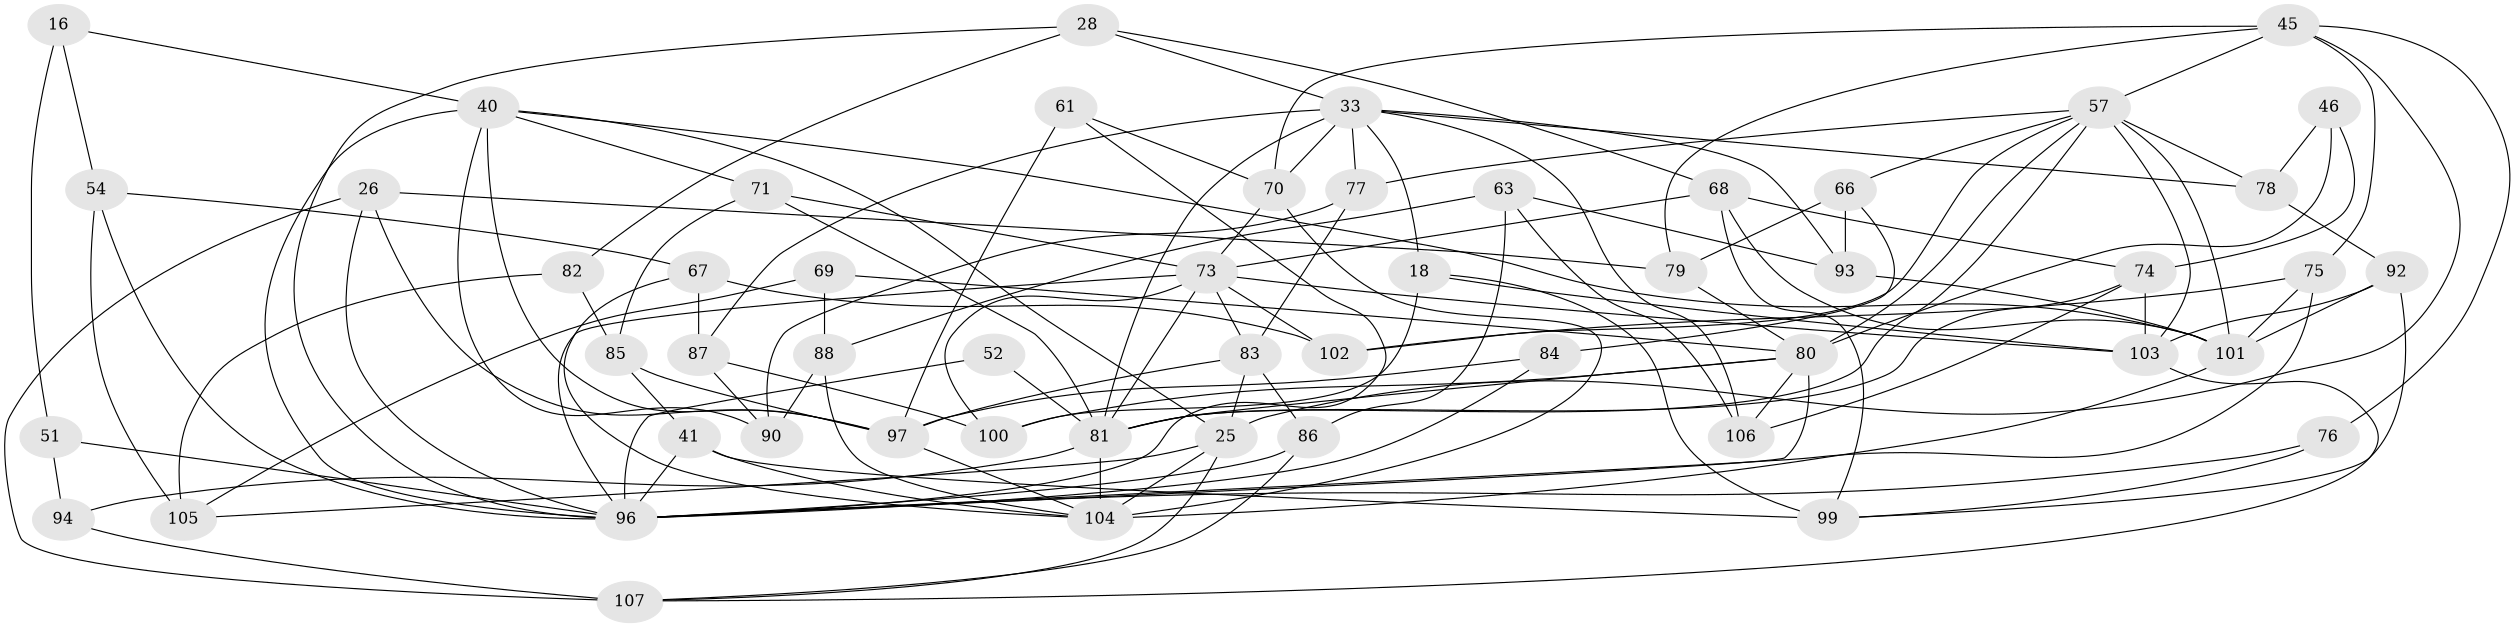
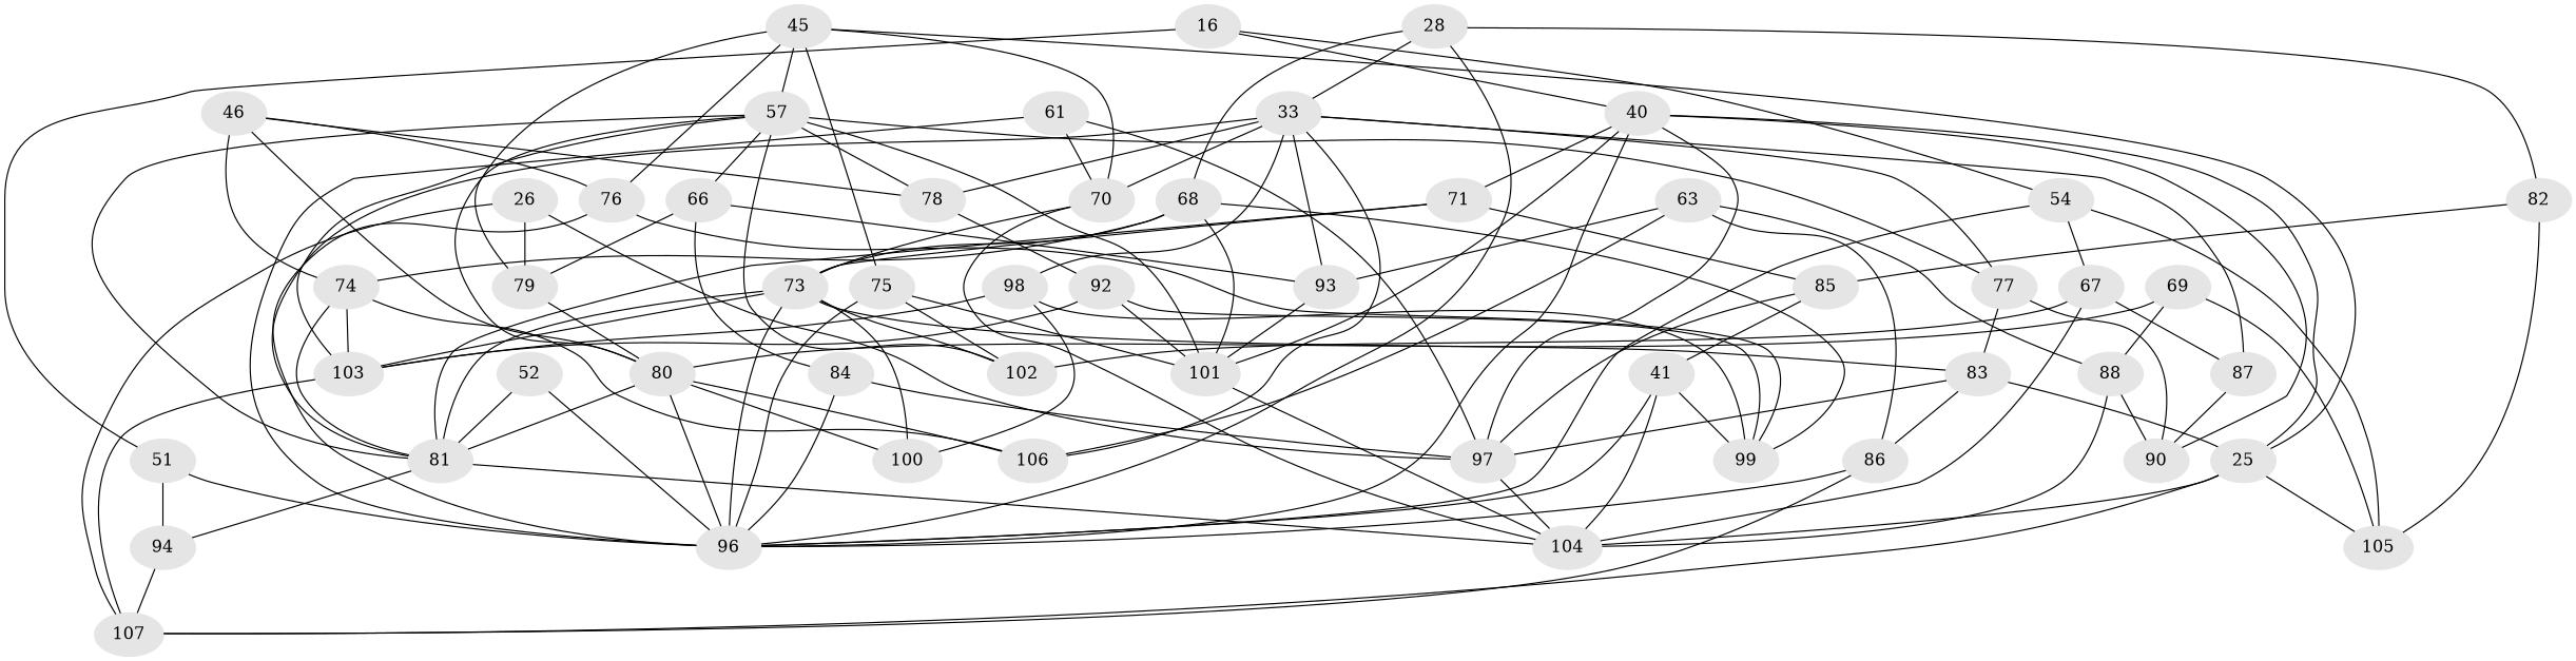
  graph {
    node [color=gray90 style=filled]
    40 [super="+15+34"]
    96 [super="+60+53+65"]
    97 [super="+9+44"]
    71
    90
    n6 [label=25 super="+27"]
    101 [super="+22+55"]
    16
    51 [super="+29"]
    54
    94
    67
    105 [super="+39"]
    26 [super="+8"]
    79
    107 [super="+21"]
    80 [super="+20+23+41"]
    104 [super="+14+62+64"]
    33 [super="+25"]
    70 [super="+35"]
    77
    78
    81 [super="+4+5+18+50"]
    87
    93
-   98 [label=18]
+   98
    106
    28
    68 [super="+43"]
    82
    74 [super="+31"]
    73 [super="+11+12+72"]
    99 [super="+30"]
    85
    83 [super="+58"]
    92
    100
    103 [super="+49"]
    45 [super="+38"]
    57 [super="+32+36+56"]
    75
    76
    66
    102
    46
    52
    84
    61
    63
    86
    88
    69
    n53 [label=41 super="+89"]
    40 -- 96 [weight=2]
    40 -- 97
    40 -- 71
    40 -- 90
    40 -- n6
    40 -- 101
    97 -- 104
    71 -- 81
    71 -- 73
    71 -- 85
    n6 -- 105
    n6 -- 107
    n6 -- 104 [weight=3]
    101 -- 104
    16 -- 40
    16 -- 51 [weight=2]
    16 -- 54
    51 -- 96 [weight=2]
    51 -- 94 [weight=2]
    54 -- 96
    54 -- 67
    54 -- 105
    94 -- 107
    67 -- 104
    67 -- 87
    67 -- 102
-   26 -- 96
    26 -- 97 [weight=2]
    26 -- 79
    26 -- 107 [weight=2]
    79 -- 80
    80 -- 96 [weight=3]
    80 -- 81
    80 -- 106
    80 -- 100
    33 -- 70
    33 -- 77
    33 -- 78
    33 -- 81 [weight=2]
    33 -- 87
    33 -- 93
    33 -- 98
    33 -- 106
    70 -- 104 [weight=2]
    70 -- 73
    77 -- 90
    77 -- 83
    78 -- 92
    81 -- 94
    81 -- 104 [weight=3]
    87 -- 90
-   87 -- 100
    93 -- 101
    98 -- 99
    98 -- 100
    98 -- 103
    28 -- 96
    28 -- 33
    28 -- 68
    28 -- 82
    68 -- 101
    68 -- 74
    68 -- 73 [weight=2]
    68 -- 99
    82 -- 105 [weight=2]
    82 -- 85
    74 -- 81
    74 -- 106
    74 -- 103 [weight=2]
    73 -- 96 [weight=3]
    73 -- 81
    73 -- 83 [weight=2]
    73 -- 100
    73 -- 103 [weight=2]
    73 -- 102
    85 -- 97
    85 -- n53
    83 -- 97
    83 -- n6
    83 -- 86
    92 -- 101
    92 -- 99
    92 -- 103
    103 -- 107
    45 -- n6
    45 -- 79
    45 -- 70
    45 -- 57
    45 -- 75
    45 -- 76
    57 -- 101 [weight=2]
    57 -- 80
    57 -- 77
    57 -- 78
    57 -- 81
    57 -- 103
    57 -- 66
    57 -- 102
    75 -- 96
    75 -- 101
    75 -- 102
    76 -- 96
    76 -- 99
    66 -- 79
    66 -- 93
    66 -- 84
    46 -- 80
    46 -- 78
    46 -- 74
+   46 -- 76
    52 -- 96 [weight=3]
    52 -- 81
    84 -- 96
    84 -- 97 [weight=2]
    61 -- 96
    61 -- 97 [weight=2]
    61 -- 70
    63 -- 93
    63 -- 106
    63 -- 86
    63 -- 88
    86 -- 96
    86 -- 107
    88 -- 90
    88 -- 104
    69 -- 105 [weight=2]
    69 -- 80
    69 -- 88
    n53 -- 96
    n53 -- 104 [weight=2]
    n53 -- 99 [weight=2]
  }
